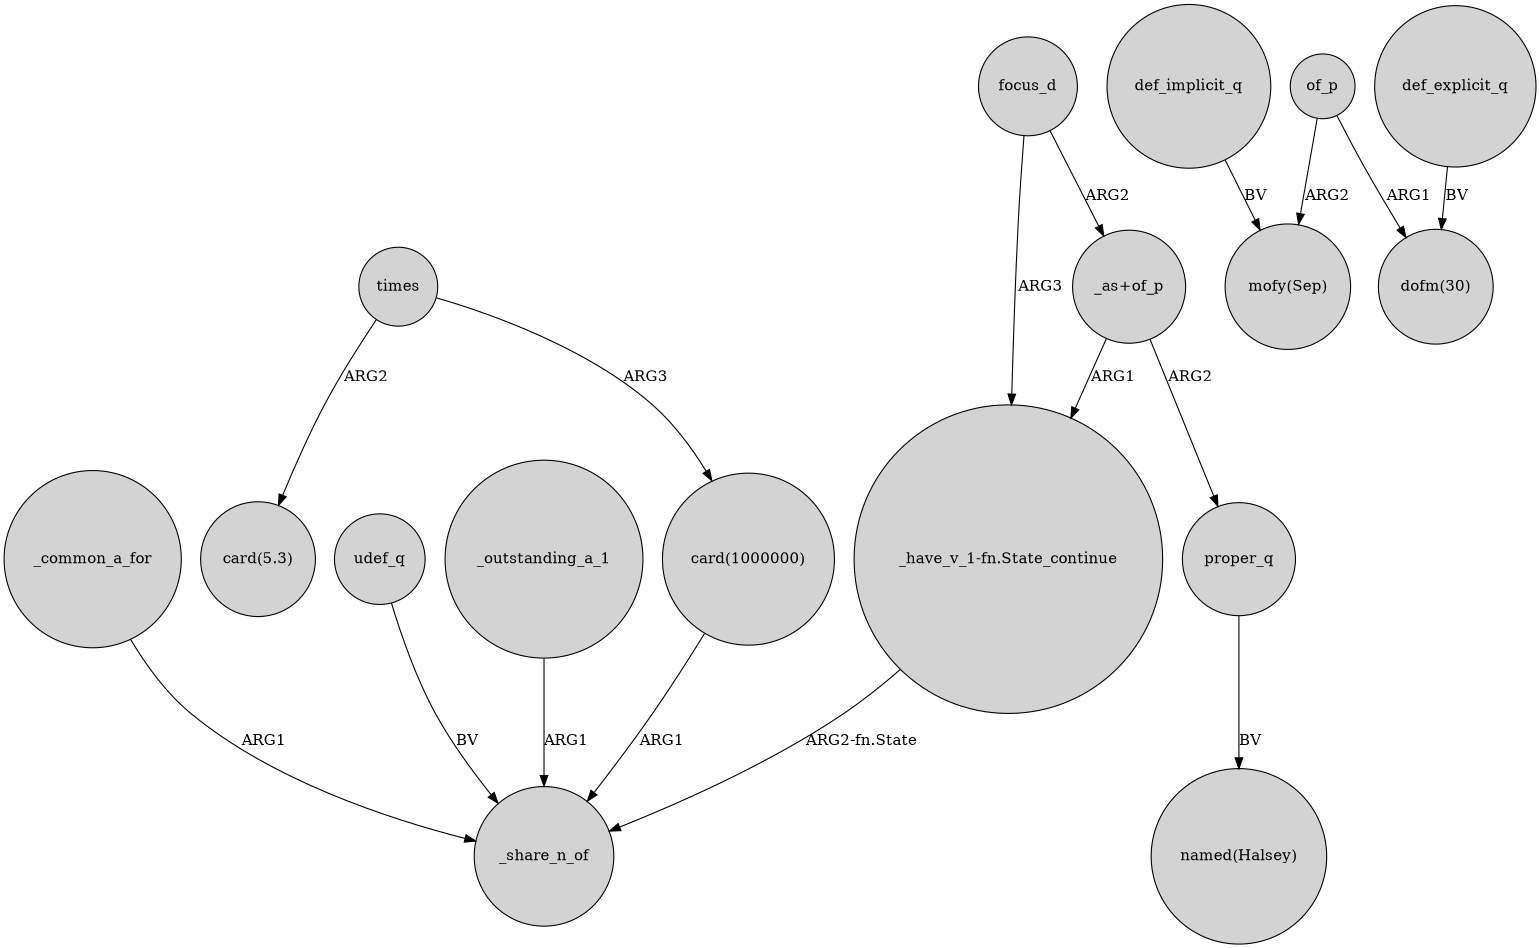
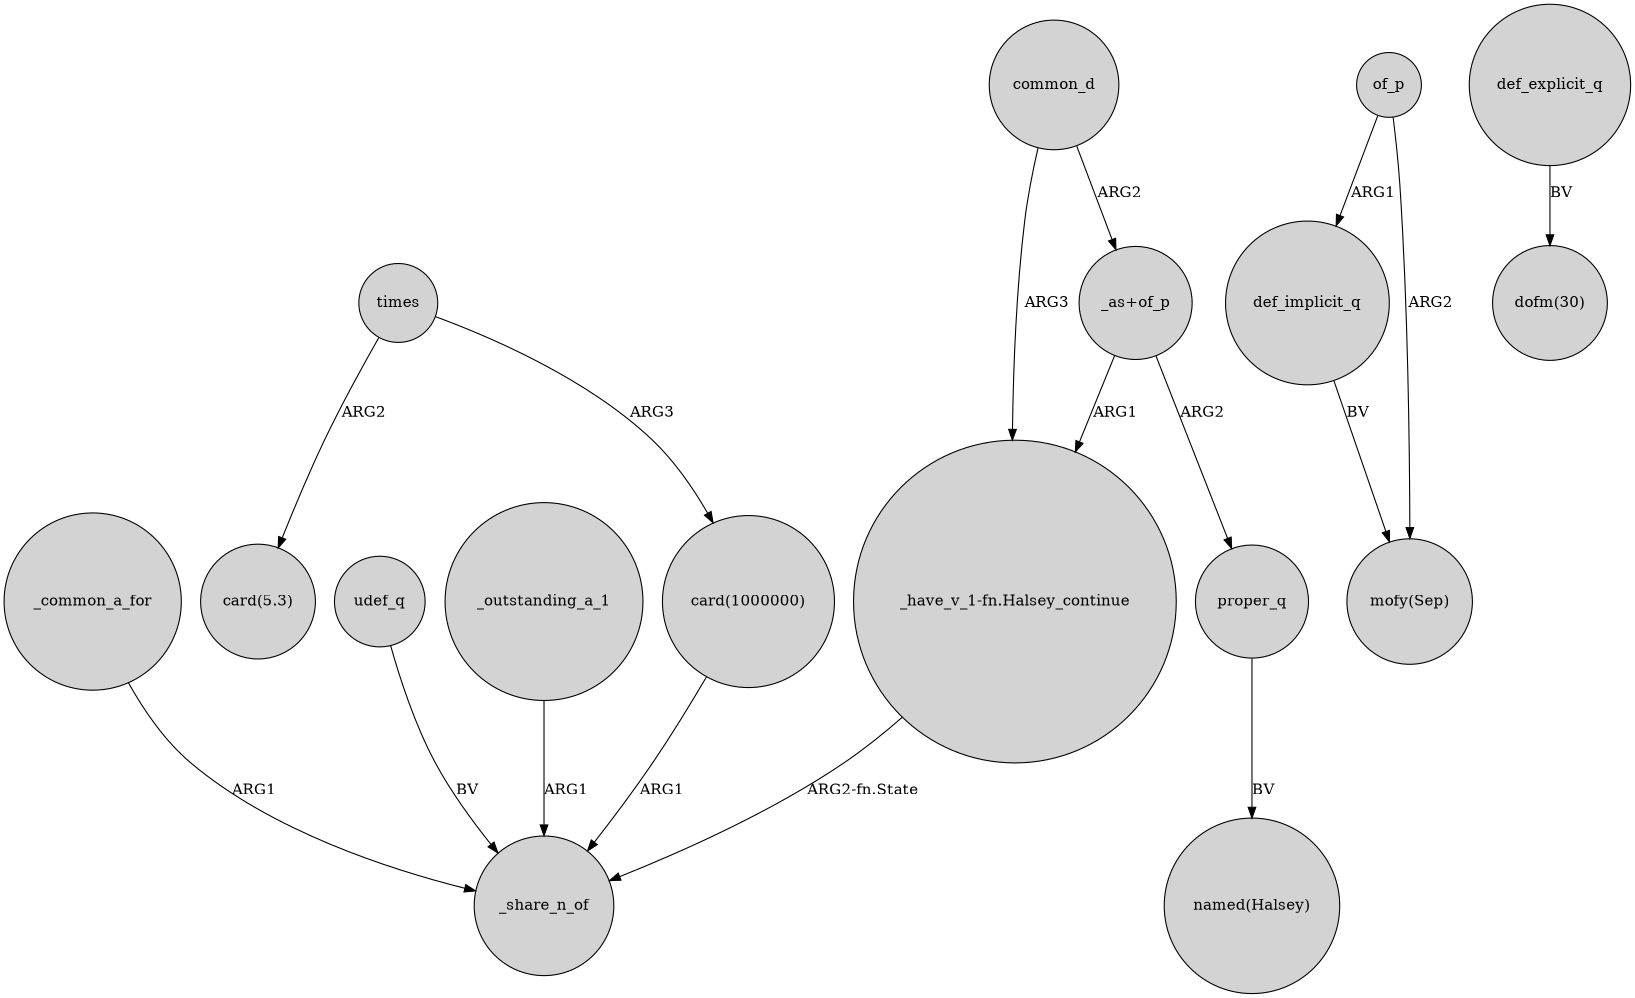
  digraph {
    node [shape=circle style=filled]
    times
    "card(1000000)"
    "card(5.3)"
    _share_n_of
    def_implicit_q
    "mofy(Sep)"
-   "_have_v_1-fn.State_continue"
+   "_have_v_1-fn.State_continue" [label="_have_v_1-fn.Halsey_continue"]
    "_as+of_p"
    proper_q
    _common_a_for
-   focus_d
+   focus_d [label=common_d]
    of_p
    "dofm(30)"
    udef_q
    def_explicit_q
    _outstanding_a_1
    "named(Halsey)"
    times -> "card(1000000)" [label=ARG3]
    times -> "card(5.3)" [label=ARG2]
    "card(1000000)" -> _share_n_of [label=ARG1]
    def_implicit_q -> "mofy(Sep)" [label=BV]
    "_have_v_1-fn.State_continue" -> _share_n_of [label="ARG2-fn.State"]
    "_as+of_p" -> "_have_v_1-fn.State_continue" [label=ARG1]
    "_as+of_p" -> proper_q [label=ARG2]
    proper_q -> "named(Halsey)" [label=BV]
    _common_a_for -> _share_n_of [label=ARG1]
    focus_d -> "_have_v_1-fn.State_continue" [label=ARG3]
    focus_d -> "_as+of_p" [label=ARG2]
    of_p -> "mofy(Sep)" [label=ARG2]
-   of_p -> "dofm(30)" [label=ARG1]
+   of_p -> def_implicit_q [label=ARG1]
    udef_q -> _share_n_of [label=BV]
    def_explicit_q -> "dofm(30)" [label=BV]
    _outstanding_a_1 -> _share_n_of [label=ARG1]
  }
